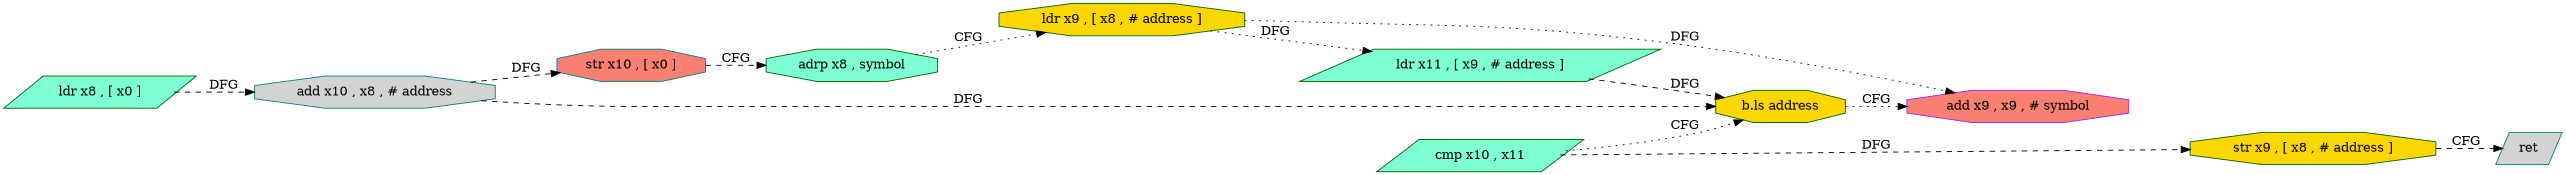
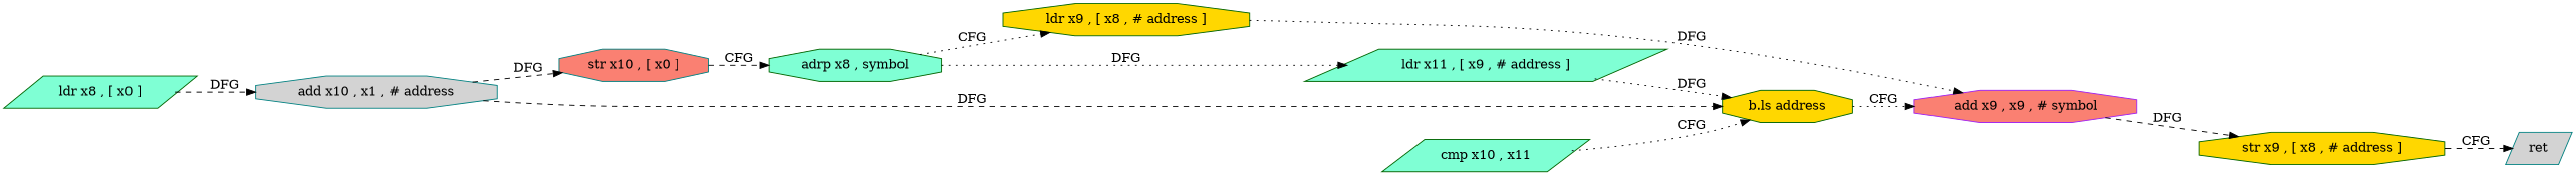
  digraph {
    rankdir=LR
    node [color=darkgreen fillcolor=aquamarine shape=octagon style=filled]
    edge [style=dashed]
    n1 [label="ldr x8 , [ x0 ]" shape=parallelogram]
-   n2 [color=teal fillcolor=lightgrey label="add x10 , x8 , # address"]
+   n2 [color=teal fillcolor=lightgrey label="add x10 , x1 , # address"]
    n3 [color=teal fillcolor=salmon label="str x10 , [ x0 ]"]
    n4 [fillcolor=gold label="b.ls address"]
    n5 [label="adrp x8 , symbol"]
    n6 [color=purple fillcolor=salmon label="add x9 , x9 , # symbol"]
    n7 [fillcolor=gold label="ldr x9 , [ x8 , # address ]"]
    n8 [label="ldr x11 , [ x9 , # address ]" shape=parallelogram]
    n9 [fillcolor=gold label="str x9 , [ x8 , # address ]"]
    n10 [label="cmp x10 , x11" shape=parallelogram]
    n11 [color=teal fillcolor=lightgrey label=ret shape=parallelogram]
    n1 -> n2 [label=DFG]
    n2 -> n3 [label=DFG]
    n2 -> n4 [label=DFG]
    n3 -> n5 [label=CFG]
    n4 -> n6 [label=CFG style=dotted]
    n5 -> n7 [label=CFG style=dotted]
-   n10 -> n9 [label=DFG]
+   n6 -> n9 [label=DFG]
    n7 -> n6 [label=DFG style=dotted]
-   n7 -> n8 [label=DFG style=dotted]
-   n8 -> n4 [label=DFG]
+   n5 -> n8 [label=DFG style=dotted]
+   n8 -> n4 [label=DFG style=dotted]
    n9 -> n11 [label=CFG]
    n10 -> n4 [label=CFG style=dotted]
  }
